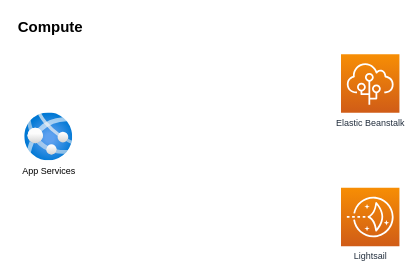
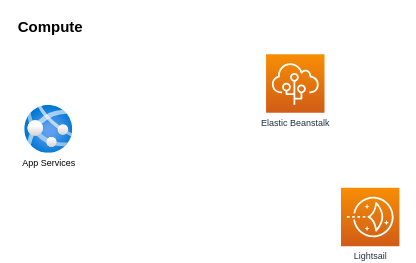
  <mxCell id="0" />
  <mxCell id="1" parent="0" />
  <mxCell id="2" value="Compute" style="text;html=1;strokeColor=none;fillColor=none;align=left;verticalAlign=middle;whiteSpace=wrap;rounded=0;fontSize=20;fontStyle=1" vertex="1" parent="1"><mxGeometry x="20.92" y="20" width="350" height="30" as="geometry" /></mxCell>
- <mxCell id="3" value="App Services" style="aspect=fixed;html=1;points=[];align=center;image;fontSize=12;image=img/lib/azure2/app_services/App_Services.svg;strokeColor=#000000;fillColor=none;" vertex="1" parent="1"><mxGeometry x="31.75" y="150" width="64" height="64" as="geometry" /></mxCell>
- <mxCell id="4" value="Elastic Beanstalk" style="sketch=0;points=[[0,0,0],[0.25,0,0],[0.5,0,0],[0.75,0,0],[1,0,0],[0,1,0],[0.25,1,0],[0.5,1,0],[0.75,1,0],[1,1,0],[0,0.25,0],[0,0.5,0],[0,0.75,0],[1,0.25,0],[1,0.5,0],[1,0.75,0]];outlineConnect=0;fontColor=#232F3E;gradientColor=#F78E04;gradientDirection=north;fillColor=#D05C17;strokeColor=#ffffff;dashed=0;verticalLabelPosition=bottom;verticalAlign=top;align=center;html=1;fontSize=12;fontStyle=0;aspect=fixed;shape=mxgraph.aws4.resourceIcon;resIcon=mxgraph.aws4.elastic_beanstalk;" vertex="1" parent="1"><mxGeometry x="454" y="72" width="78" height="78" as="geometry" /></mxCell>
+ <mxCell id="3" value="App Services" style="aspect=fixed;html=1;points=[];align=center;image;fontSize=12;image=img/lib/azure2/app_services/App_Services.svg;strokeColor=#000000;fillColor=none;" vertex="1" parent="1"><mxGeometry x="31.75" y="140" width="64" height="64" as="geometry" /></mxCell>
+ <mxCell id="4" value="Elastic Beanstalk" style="sketch=0;points=[[0,0,0],[0.25,0,0],[0.5,0,0],[0.75,0,0],[1,0,0],[0,1,0],[0.25,1,0],[0.5,1,0],[0.75,1,0],[1,1,0],[0,0.25,0],[0,0.5,0],[0,0.75,0],[1,0.25,0],[1,0.5,0],[1,0.75,0]];outlineConnect=0;fontColor=#232F3E;gradientColor=#F78E04;gradientDirection=north;fillColor=#D05C17;strokeColor=#ffffff;dashed=0;verticalLabelPosition=bottom;verticalAlign=top;align=center;html=1;fontSize=12;fontStyle=0;aspect=fixed;shape=mxgraph.aws4.resourceIcon;resIcon=mxgraph.aws4.elastic_beanstalk;" vertex="1" parent="1"><mxGeometry x="354" y="72" width="78" height="78" as="geometry" /></mxCell>
  <mxCell id="5" value="Lightsail" style="sketch=0;points=[[0,0,0],[0.25,0,0],[0.5,0,0],[0.75,0,0],[1,0,0],[0,1,0],[0.25,1,0],[0.5,1,0],[0.75,1,0],[1,1,0],[0,0.25,0],[0,0.5,0],[0,0.75,0],[1,0.25,0],[1,0.5,0],[1,0.75,0]];outlineConnect=0;fontColor=#232F3E;gradientColor=#F78E04;gradientDirection=north;fillColor=#D05C17;strokeColor=#ffffff;dashed=0;verticalLabelPosition=bottom;verticalAlign=top;align=center;html=1;fontSize=12;fontStyle=0;aspect=fixed;shape=mxgraph.aws4.resourceIcon;resIcon=mxgraph.aws4.lightsail;" vertex="1" parent="1"><mxGeometry x="454" y="250" width="78" height="78" as="geometry" /></mxCell>
